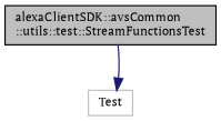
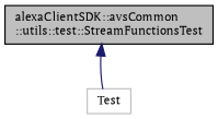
  digraph {
    fontname="PT Serif"
    node [fontname="PT Serif" fontsize=10 shape=record style=filled]
    n1 [color=black fillcolor=grey75 fontcolor=black height=0.2 label="alexaClientSDK::avsCommon\l::utils::test::StreamFunctionsTest" width=0.4]
    n2 [color=grey75 fillcolor=white height=0.2 label=Test width=0.4]
-   n2 -> n1 [color=midnightblue dir=back fontname="PT Serif" fontsize=10 labelfontname=Helvetica labelfontsize=10 style=solid]
+   n1 -> n2 [color=midnightblue dir=back fontname="PT Serif" fontsize=10 labelfontname=Helvetica labelfontsize=10 style=solid]
  }
